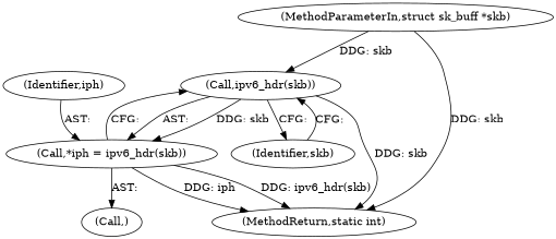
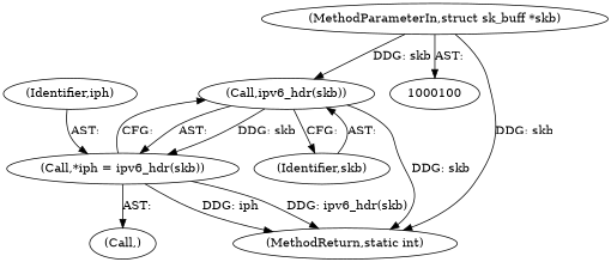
  digraph {
    n1 [label="(MethodParameterIn,struct sk_buff *skb)"]
    n2 [label="(Call,ipv6_hdr(skb))"]
    n3 [label="(MethodReturn,static int)"]
+   1000100
    n5 [label="(Call,*iph = ipv6_hdr(skb))"]
    n6 [label="(Identifier,skb)"]
    n7 [label="(Call,)"]
    n8 [label="(Identifier,iph)"]
    n1 -> n2 [label="DDG: skb"]
    n1 -> n3 [label="DDG: skb"]
+   n1 -> 1000100 [label="AST: "]
    n2 -> n3 [label="DDG: skb"]
    n2 -> n5 [label="AST: "]
    n2 -> n5 [label="DDG: skb"]
    n2 -> n6 [label="CFG: "]
    n5 -> n2 [label="CFG: "]
    n5 -> n3 [label="DDG: iph"]
    n5 -> n3 [label="DDG: ipv6_hdr(skb)"]
    n5 -> n7 [label="AST: "]
-   n6 -> n2 [label="CFG: "]
+   n6 -> n2 [label="AST: "]
    n8 -> n5 [label="AST: "]
  }
